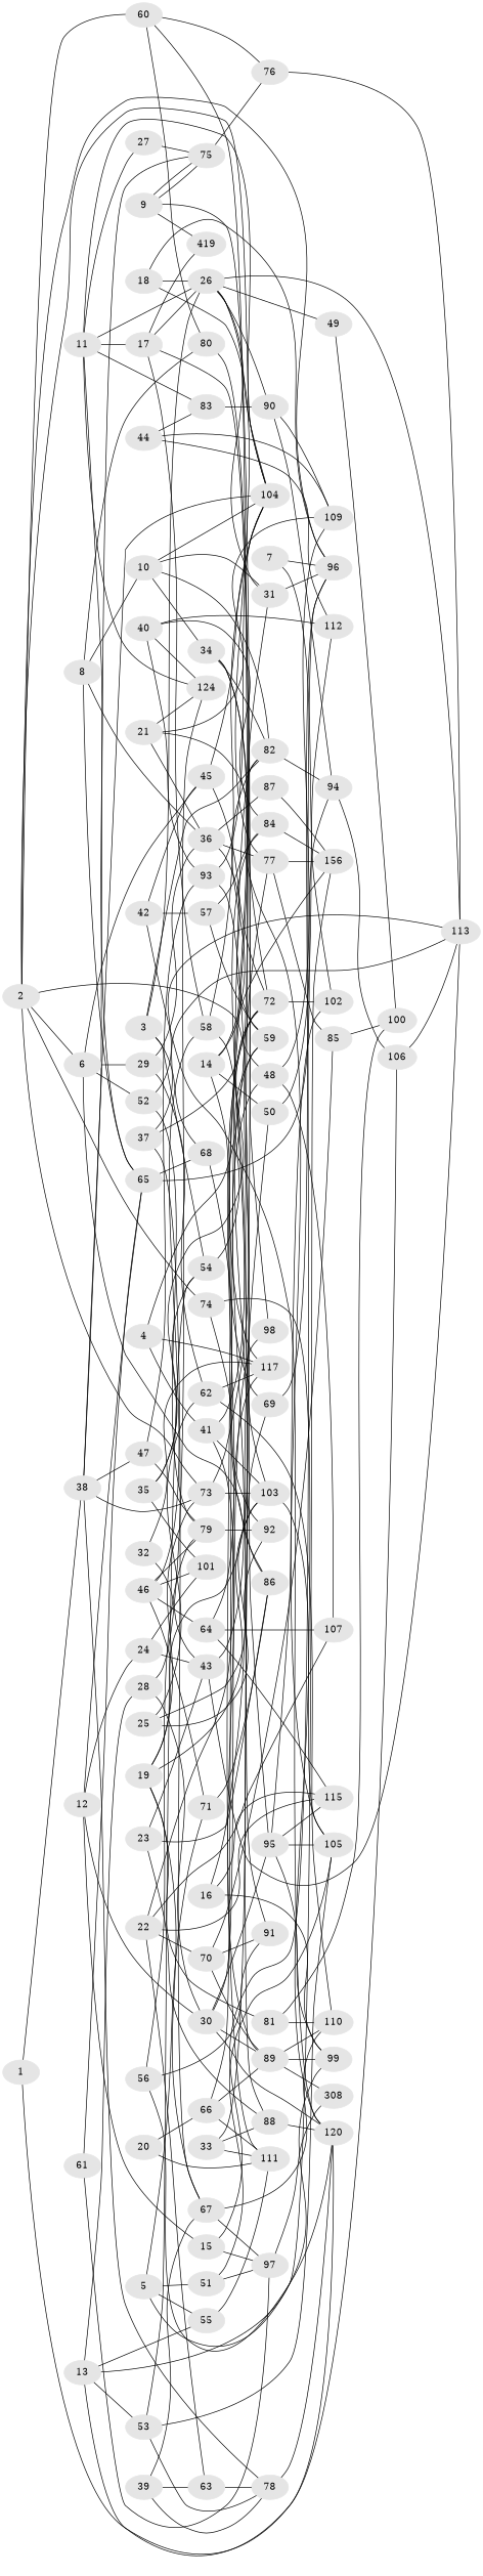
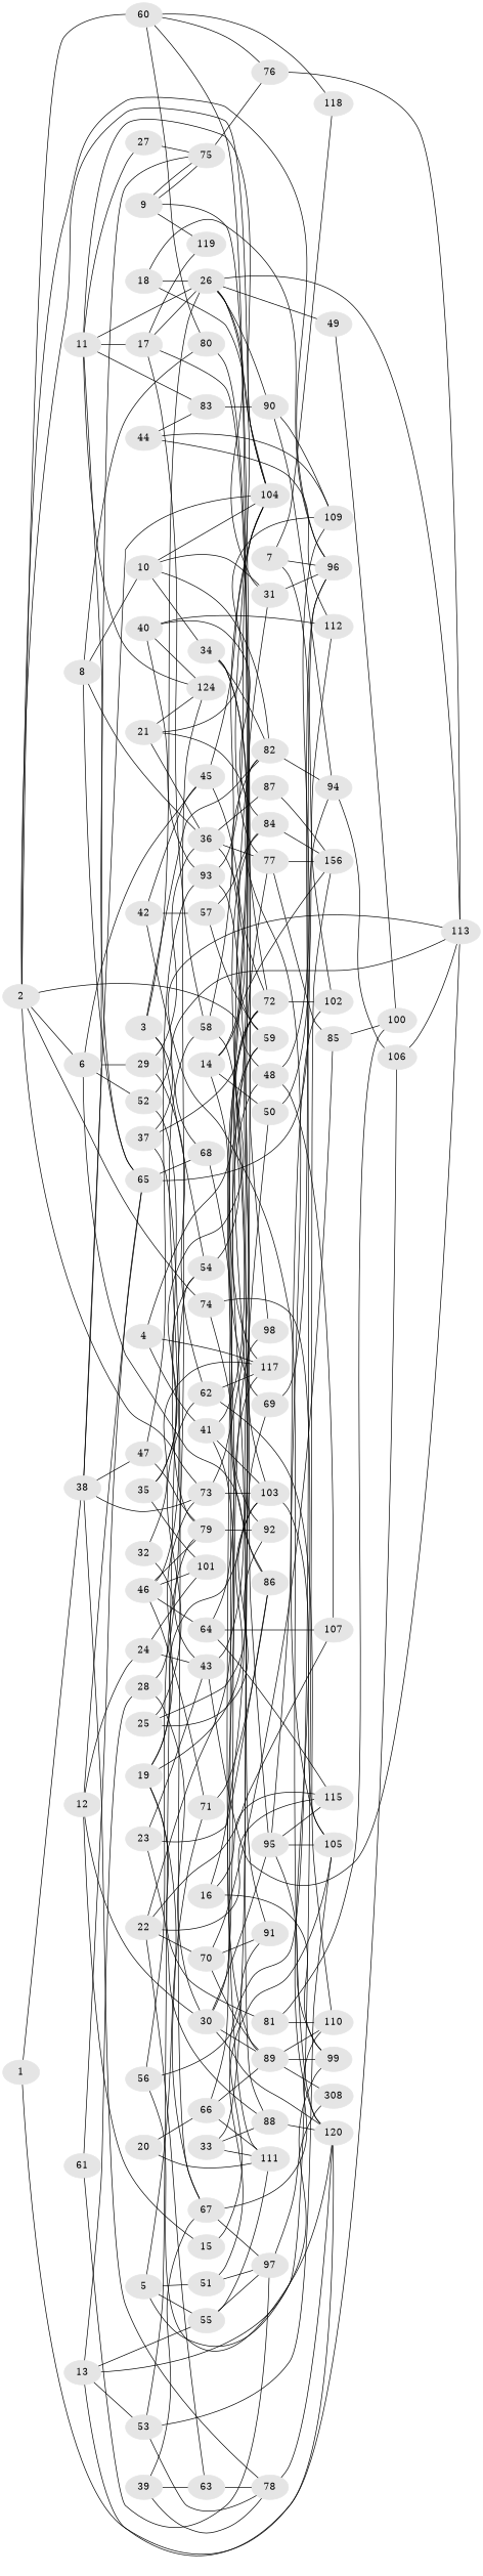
  graph {
    rankdir=LR
    node [color=gray90 style=filled]
    1
    38
    120
    73
    104
    75
    47
    78
    2
    6
    48
    60
    74
    96
    29
    45
    52
    86
    109
    107
+   118
    80
    72
    76
    77
    103
    105
    92
    3
    26
    54
    68
    82
    31
    49
    90
    113
    59
    94
    4
    41
    117
    89
    84
    5
    51
    55
    71
    99
    97
    111
    36
    62
    79
    7
    102
    8
    10
    65
    34
    87
    9
    98
-   119 [label=419]
+   119
    69
    11
    17
    27
    83
    n70 [label=124]
    58
    88
    12
    15
    24
    30
    43
    101
    95
    13
    28
    53
    106
    n84 [label=156]
    14
    50
    112
    n88 [label=308]
    16
    115
    91
    18
    85
    19
    67
    81
    110
    100
    20
    66
    21
    22
    63
    70
    23
    25
    32
    33
    35
    37
    93
    39
    40
    42
    57
    44
    46
    64
    56
    61
    1 -- 38
    1 -- 120
    38 -- 73
    38 -- 104
    38 -- 75
    38 -- 47
    38 -- 78
    73 -- 77
    73 -- 103
    75 -- 76
    47 -- 79
    47 -- 93
    78 -- 120
    2 -- 73
    2 -- 104
    2 -- 6
    2 -- 48
    2 -- 60
    2 -- 74
    2 -- 96
    6 -- 29
    6 -- 45
    6 -- 52
    6 -- 86
    48 -- 109
    48 -- 107
+   60 -- 118
    60 -- 80
    60 -- 72
    60 -- 76
    74 -- 105
    74 -- 92
    29 -- 36
    29 -- 62
    45 -- 104
    45 -- 72
    52 -- 113
    52 -- 79
    80 -- 103
    72 -- 102
    76 -- 113
    77 -- n84
    77 -- 85
    103 -- 120
    3 -- 26
    3 -- 54
    3 -- 68
    3 -- 82
    26 -- 104
    26 -- 31
    26 -- 49
    26 -- 90
    26 -- 113
    54 -- 59
    68 -- 86
    82 -- 94
    31 -- 96
    49 -- 100
    90 -- 109
    90 -- 94
    94 -- 106
    4 -- 31
    4 -- 41
    4 -- 117
    41 -- 103
    41 -- 89
    41 -- 84
    89 -- 99
    89 -- n88
    89 -- 110
    84 -- n84
    5 -- 51
    5 -- 55
    5 -- 71
    5 -- 99
    51 -- 105
    51 -- 97
    55 -- 111
    71 -- 86
    97 -- n88
    36 -- 77
    36 -- 59
    36 -- 87
    62 -- 117
    62 -- 110
    79 -- 92
    7 -- 96
+   7 -- 118
    7 -- 102
    8 -- 80
    8 -- 36
    8 -- 10
    8 -- 65
    10 -- 104
    10 -- 82
    10 -- 31
    10 -- 34
    65 -- 68
    65 -- 94
    34 -- 82
    34 -- 117
    34 -- 69
    87 -- n84
    9 -- 75
    9 -- 75
    9 -- 98
    9 -- 119
    69 -- 96
    11 -- 104
    11 -- 26
    11 -- 65
    11 -- 17
    11 -- 27
    11 -- 83
    11 -- n70
    17 -- 26
    17 -- 119
    17 -- 58
    17 -- 88
    27 -- 75
    83 -- 90
    58 -- 104
    58 -- 91
    88 -- 120
    12 -- 65
    12 -- 15
    12 -- 24
    12 -- 30
    15 -- 96
-   15 -- 97
+   55 -- 97
    24 -- 43
    24 -- 101
    30 -- 120
    30 -- 89
    30 -- 98
    30 -- 95
    43 -- 48
    43 -- 113
    95 -- 105
    95 -- 99
    95 -- 102
    95 -- 115
    13 -- 55
    13 -- 28
    13 -- 53
    13 -- 106
    13 -- n84
    28 -- n70
    28 -- 30
    53 -- 78
    53 -- 105
    53 -- 54
    106 -- 113
    14 -- 82
    14 -- 111
    14 -- n84
    14 -- 50
    50 -- 112
    16 -- 99
    16 -- 50
    16 -- 115
    18 -- 96
    18 -- 77
    18 -- 26
    85 -- 100
    19 -- 73
    19 -- 103
    19 -- 59
    19 -- 67
    19 -- 81
    67 -- 97
    67 -- 110
    81 -- 110
    81 -- 100
    20 -- 111
    20 -- 66
    66 -- 82
    66 -- 89
    66 -- 111
    21 -- 109
    21 -- 105
    21 -- 36
    21 -- n70
    22 -- 107
    22 -- 117
    22 -- 115
    22 -- 63
    22 -- 70
    63 -- 78
    70 -- 89
    70 -- 91
    70 -- 85
    23 -- 86
    23 -- 88
    23 -- 43
    25 -- 103
    25 -- 92
    25 -- 62
    32 -- 117
    32 -- 43
    33 -- 111
    33 -- 69
    33 -- 88
    35 -- 72
    35 -- 54
    35 -- 101
    37 -- 72
    37 -- 113
    37 -- 67
    93 -- 104
    93 -- 95
    39 -- 78
    39 -- 67
    39 -- 63
    40 -- 84
    40 -- n70
    40 -- 112
    40 -- 93
    42 -- 120
    42 -- 45
    42 -- 57
    57 -- 59
    57 -- 84
    44 -- 109
    44 -- 83
    44 -- 112
    46 -- 71
    46 -- 79
    46 -- 58
    46 -- 101
    46 -- 64
    64 -- 107
    64 -- 72
    64 -- 115
    56 -- 120
    56 -- 79
    56 -- 91
    61 -- 97
    61 -- 65
  }
